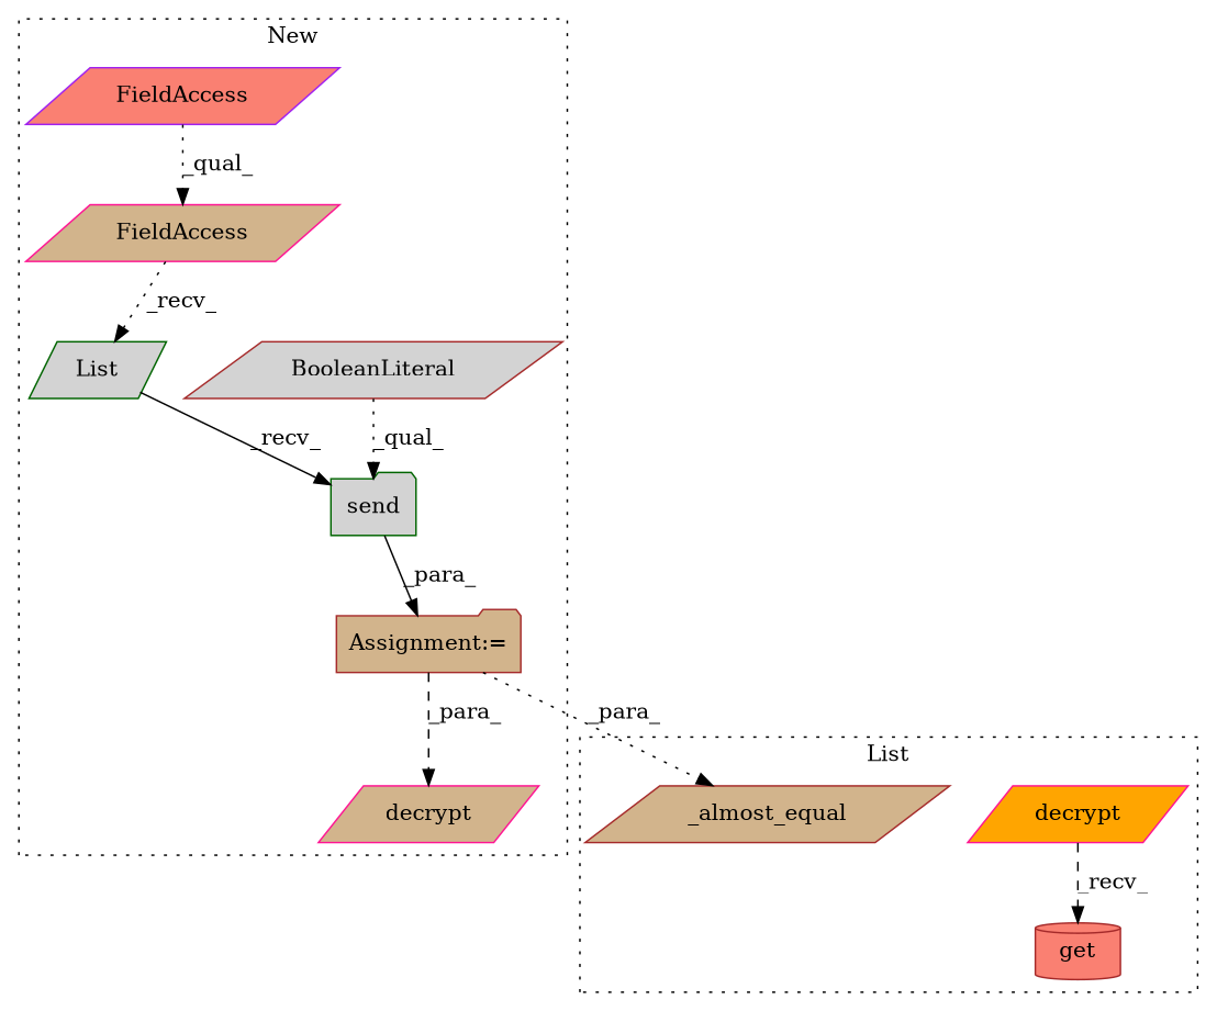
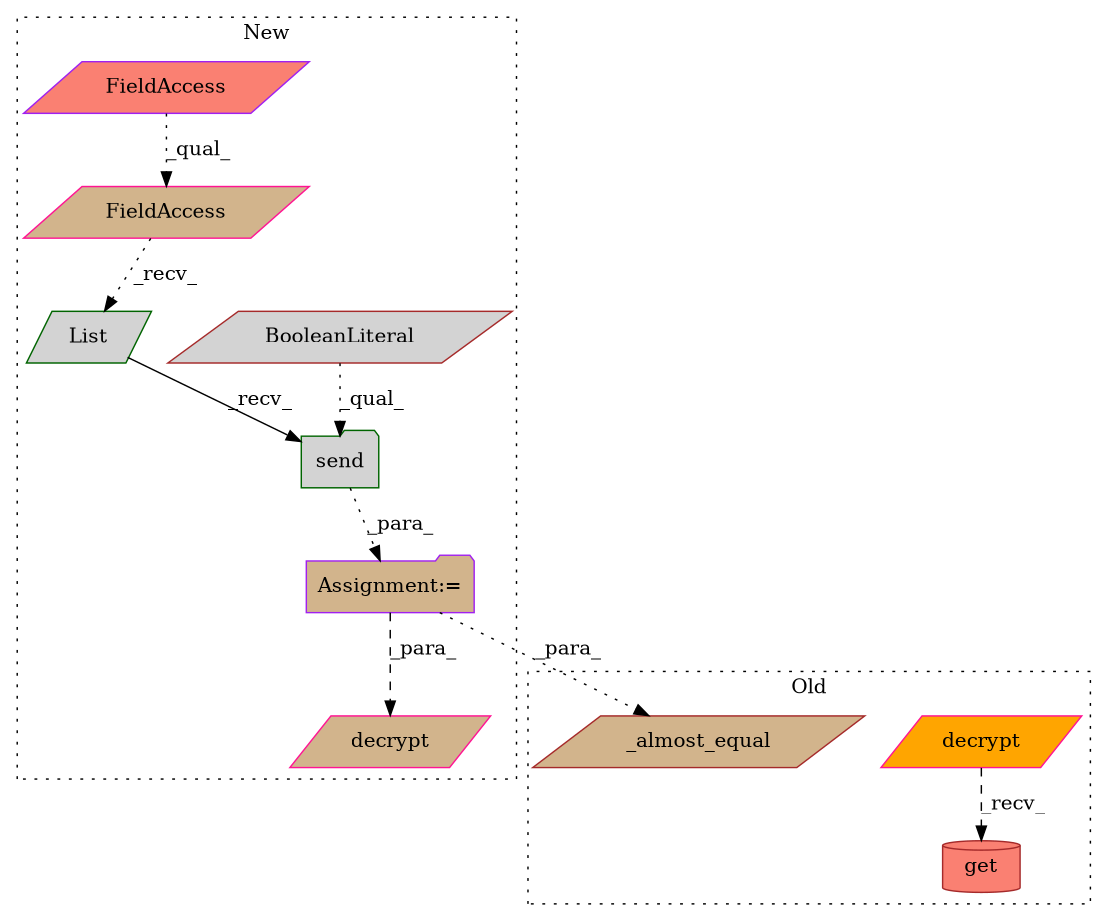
  digraph {
    node [a=32 color=deeppink fillcolor=tan l="5,1" s=4929 shape=parallelogram style=filled]
    edge [style=dotted]
    n1 [fillcolor=orange l=9 label=decrypt s=5048]
    n2 [color=brown l="14,1" label=_almost_equal s="5069,5098"]
    n3 [color=brown fillcolor=salmon l=5 label=get s=5058 shape=cylinder]
    n4 [color=darkgreen fillcolor=lightgrey label=send s="4954,4968" shape=folder]
    n5 [a=9 color=brown fillcolor=lightgrey l=4 label=BooleanLiteral s=4964]
    n6 [color=darkgreen fillcolor=lightgrey label=List s="4945,4952"]
    n7 [a=22 l=15 label=FieldAccess]
    n8 [a=22 color=purple fillcolor=salmon l=8 label=FieldAccess]
    n9 [l="8,1" label=decrypt s="5242,5268"]
-   n10 [a=7 color=brown l=1 label="Assignment:=" s=4928 shape=folder]
+   n10 [a=7 color=purple l=1 label="Assignment:=" s=4928 shape=folder]
    subgraph cluster_1 {
-     label=List
+     label=Old
      style=dotted
      n1
      n2
      n3
    }
    subgraph cluster_2 {
      label=New
      style=dotted
      n4
      n5
      n6
      n7
      n8
      n9
      n10
    }
    n1 -> n3 [label=_recv_ style=dashed]
-   n4 -> n10 [label=_para_ style=solid]
+   n4 -> n10 [label=_para_]
    n5 -> n4 [label=_qual_]
    n6 -> n4 [label=_recv_ style=solid]
    n7 -> n6 [label=_recv_]
    n8 -> n7 [label=_qual_]
    n10 -> n2 [label=_para_]
    n10 -> n9 [label=_para_ style=dashed]
  }
